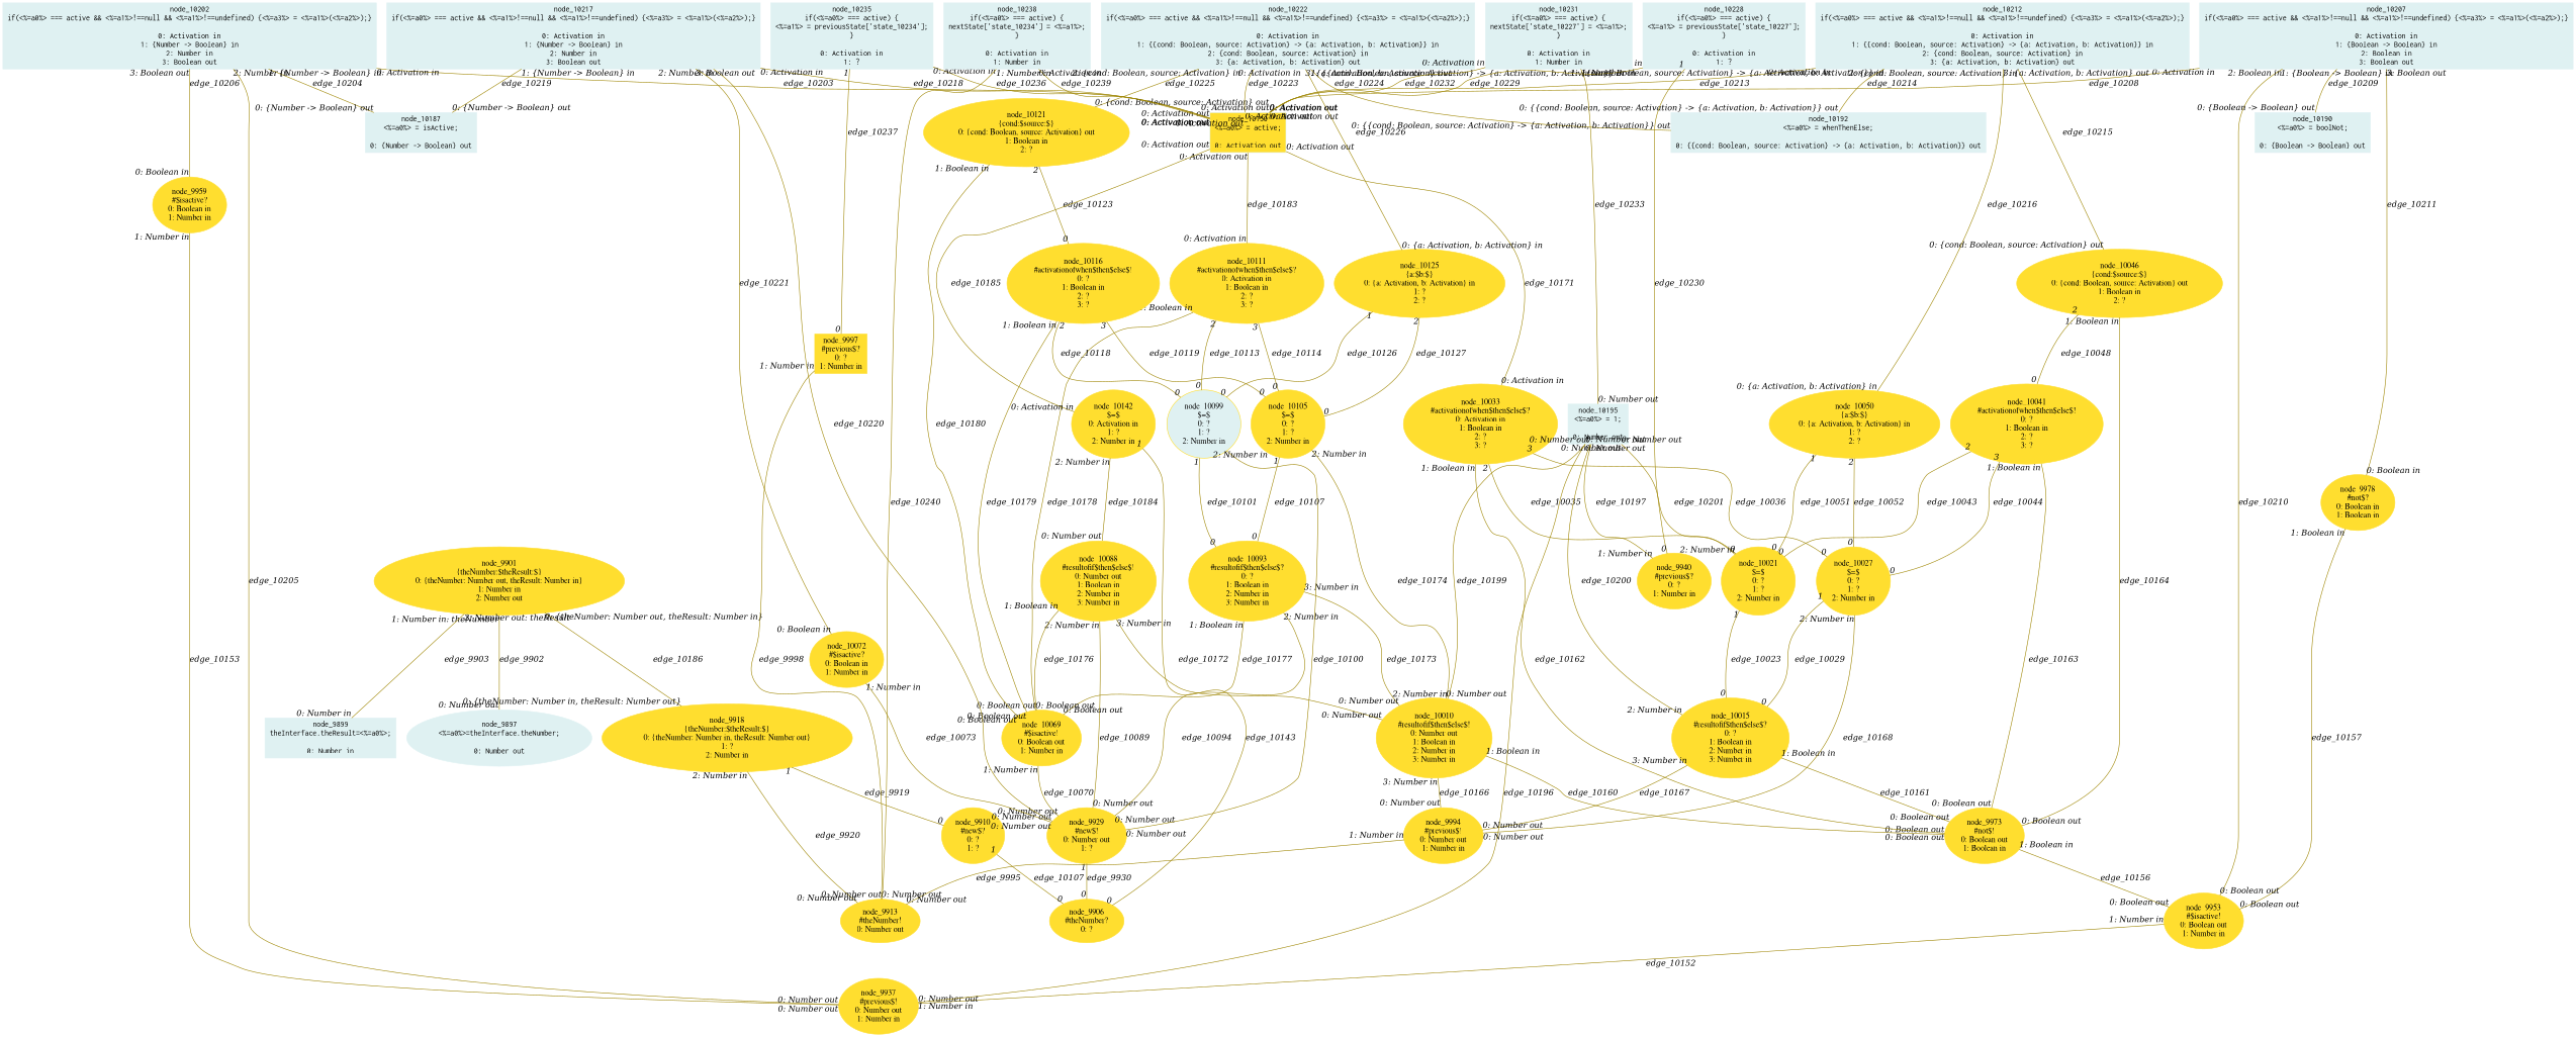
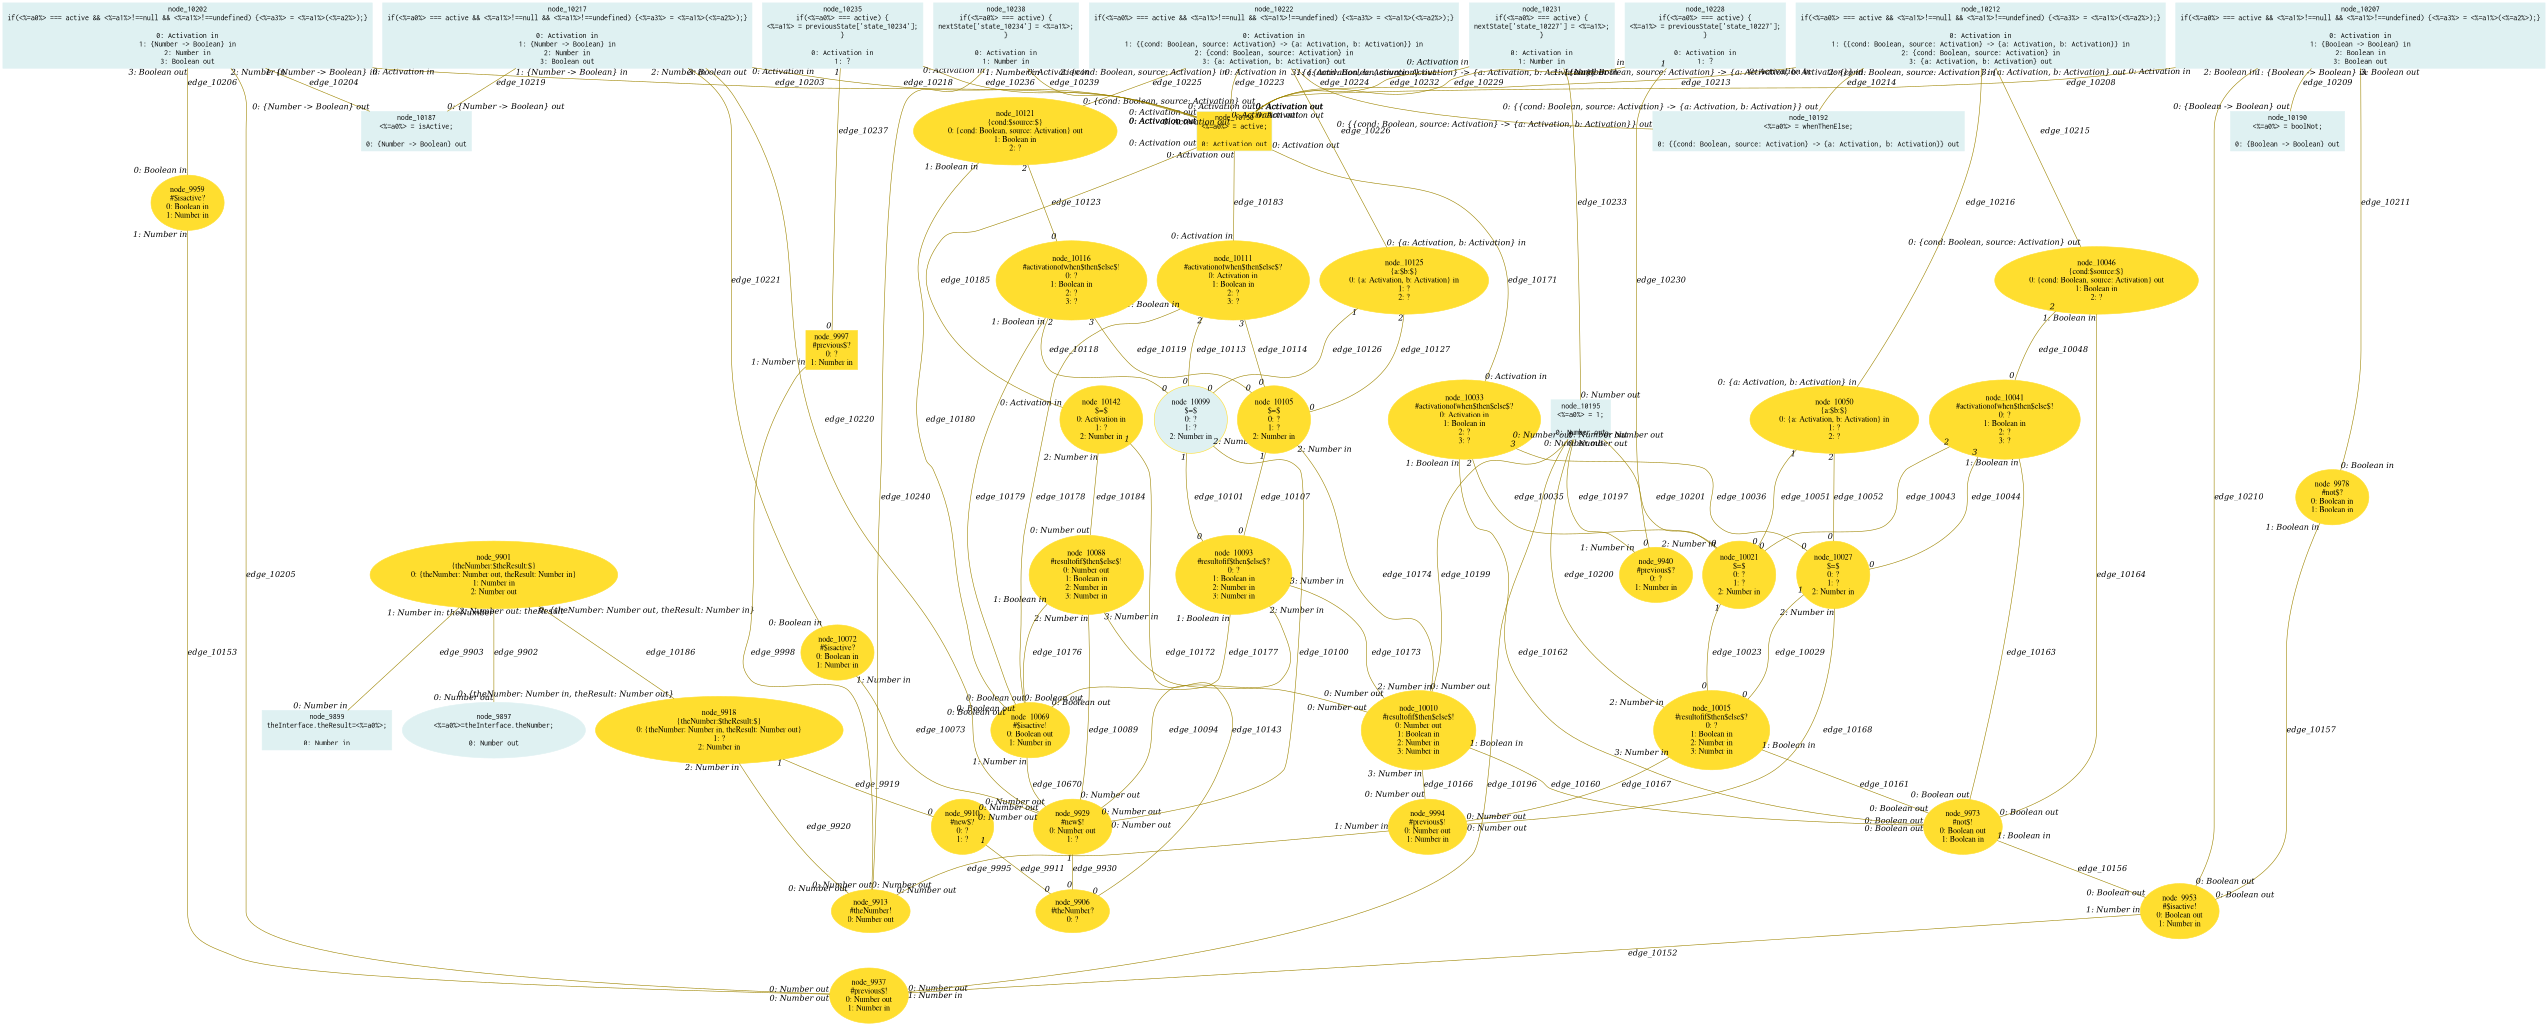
  digraph {
    node [color="#ffde2f" fontname=Times shape=ellipse style=filled]
    edge [arrowHead=none arrowsize=1 color="#9d8400" dir=none fontname="Times-Italic" headlabel=0 taillabel=1]
    n1 [color="#dff1f2" fontname=Courier label="node_9897\n<%=a0%>=theInterface.theNumber;\n\n0: Number out"]
    n2 [color="#dff1f2" fontname=Courier label="node_9899\ntheInterface.theResult=<%=a0%>;\n\n0: Number in" shape=box]
    n3 [label="node_9901\n{theNumber:$theResult:$}\n0: {theNumber: Number out, theResult: Number in}\n1: Number in\n2: Number out"]
    n4 [label="node_9918\n{theNumber:$theResult:$}\n0: {theNumber: Number in, theResult: Number out}\n1: ?\n2: Number in"]
    n5 [label="node_9910\n#new$?\n0: ?\n1: ?"]
    n6 [label="node_9913\n#theNumber!\n0: Number out"]
    n7 [label="node_9906\n#theNumber?\n0: ?"]
    n8 [label="node_9929\n#new$!\n0: Number out\n1: ?"]
    n9 [label="node_9937\n#previous$!\n0: Number out\n1: Number in"]
    n10 [label="node_9940\n#previous$?\n0: ?\n1: Number in"]
    n11 [label="node_9953\n#$isactive!\n0: Boolean out\n1: Number in"]
    n12 [label="node_9959\n#$isactive?\n0: Boolean in\n1: Number in"]
    n13 [label="node_9973\n#not$!\n0: Boolean out\n1: Boolean in"]
    n14 [label="node_9978\n#not$?\n0: Boolean in\n1: Boolean in"]
    n15 [label="node_9994\n#previous$!\n0: Number out\n1: Number in"]
    n16 [label="node_9997\n#previous$?\n0: ?\n1: Number in" shape=box]
    n17 [label="node_10010\n#resultofif$then$else$!\n0: Number out\n1: Boolean in\n2: Number in\n3: Number in"]
    n18 [label="node_10015\n#resultofif$then$else$?\n0: ?\n1: Boolean in\n2: Number in\n3: Number in"]
    n19 [label="node_10021\n$=$\n0: ?\n1: ?\n2: Number in"]
    n20 [label="node_10027\n$=$\n0: ?\n1: ?\n2: Number in"]
    n21 [label="node_10033\n#activationofwhen$then$else$?\n0: Activation in\n1: Boolean in\n2: ?\n3: ?"]
    n22 [label="node_10041\n#activationofwhen$then$else$!\n0: ?\n1: Boolean in\n2: ?\n3: ?"]
    n23 [label="node_10046\n{cond:$source:$}\n0: {cond: Boolean, source: Activation} out\n1: Boolean in\n2: ?"]
    n24 [label="node_10050\n{a:$b:$}\n0: {a: Activation, b: Activation} in\n1: ?\n2: ?"]
    n25 [label="node_10069\n#$isactive!\n0: Boolean out\n1: Number in"]
    n26 [label="node_10072\n#$isactive?\n0: Boolean in\n1: Number in"]
    n27 [label="node_10088\n#resultofif$then$else$!\n0: Number out\n1: Boolean in\n2: Number in\n3: Number in"]
    n28 [label="node_10093\n#resultofif$then$else$?\n0: ?\n1: Boolean in\n2: Number in\n3: Number in"]
    n29 [fillcolor="#dff1f2" label="node_10099\n$=$\n0: ?\n1: ?\n2: Number in"]
    n30 [label="node_10105\n$=$\n0: ?\n1: ?\n2: Number in"]
    n31 [label="node_10111\n#activationofwhen$then$else$?\n0: Activation in\n1: Boolean in\n2: ?\n3: ?"]
    n32 [label="node_10116\n#activationofwhen$then$else$!\n0: ?\n1: Boolean in\n2: ?\n3: ?"]
    n33 [label="node_10121\n{cond:$source:$}\n0: {cond: Boolean, source: Activation} out\n1: Boolean in\n2: ?"]
    n34 [label="node_10125\n{a:$b:$}\n0: {a: Activation, b: Activation} in\n1: ?\n2: ?"]
    n35 [label="node_10142\n$=$\n0: Activation in\n1: ?\n2: Number in"]
    n36 [color="#dff1f2" fillcolor="#ffde2f" fontname=Courier label="node_10150\n<%=a0%> = active;\n\n0: Activation out" shape=box]
    n37 [color="#dff1f2" fontname=Courier label="node_10187\n<%=a0%> = isActive;\n\n0: {Number -> Boolean} out" shape=box]
    n38 [color="#dff1f2" fontname=Courier label="node_10190\n<%=a0%> = boolNot;\n\n0: {Boolean -> Boolean} out" shape=box]
    n39 [color="#dff1f2" fontname=Courier label="node_10192\n<%=a0%> = whenThenElse;\n\n0: {{cond: Boolean, source: Activation} -> {a: Activation, b: Activation}} out" shape=box]
    n40 [color="#dff1f2" fontname=Courier label="node_10195\n<%=a0%> = 1;\n\n0: Number out" shape=box]
    n41 [color="#dff1f2" fontname=Courier label="node_10202\nif(<%=a0%> === active && <%=a1%>!==null && <%=a1%>!==undefined) {<%=a3%> = <%=a1%>(<%=a2%>);}\n\n0: Activation in\n1: {Number -> Boolean} in\n2: Number in\n3: Boolean out" shape=box]
    n42 [color="#dff1f2" fontname=Courier label="node_10207\nif(<%=a0%> === active && <%=a1%>!==null && <%=a1%>!==undefined) {<%=a3%> = <%=a1%>(<%=a2%>);}\n\n0: Activation in\n1: {Boolean -> Boolean} in\n2: Boolean in\n3: Boolean out" shape=box]
    n43 [color="#dff1f2" fontname=Courier label="node_10212\nif(<%=a0%> === active && <%=a1%>!==null && <%=a1%>!==undefined) {<%=a3%> = <%=a1%>(<%=a2%>);}\n\n0: Activation in\n1: {{cond: Boolean, source: Activation} -> {a: Activation, b: Activation}} in\n2: {cond: Boolean, source: Activation} in\n3: {a: Activation, b: Activation} out" shape=box]
    n44 [color="#dff1f2" fontname=Courier label="node_10217\nif(<%=a0%> === active && <%=a1%>!==null && <%=a1%>!==undefined) {<%=a3%> = <%=a1%>(<%=a2%>);}\n\n0: Activation in\n1: {Number -> Boolean} in\n2: Number in\n3: Boolean out" shape=box]
    n45 [color="#dff1f2" fontname=Courier label="node_10222\nif(<%=a0%> === active && <%=a1%>!==null && <%=a1%>!==undefined) {<%=a3%> = <%=a1%>(<%=a2%>);}\n\n0: Activation in\n1: {{cond: Boolean, source: Activation} -> {a: Activation, b: Activation}} in\n2: {cond: Boolean, source: Activation} in\n3: {a: Activation, b: Activation} out" shape=box]
    n46 [color="#dff1f2" fontname=Courier label="node_10228\nif(<%=a0%> === active) {\n<%=a1%> = previousState['state_10227'];\n}\n\n0: Activation in\n1: ?" shape=box]
    n47 [color="#dff1f2" fontname=Courier label="node_10231\nif(<%=a0%> === active) {\nnextState['state_10227'] = <%=a1%>;\n}\n\n0: Activation in\n1: Number in" shape=box]
    n48 [color="#dff1f2" fontname=Courier label="node_10235\nif(<%=a0%> === active) {\n<%=a1%> = previousState['state_10234'];\n}\n\n0: Activation in\n1: ?" shape=box]
    n49 [color="#dff1f2" fontname=Courier label="node_10238\nif(<%=a0%> === active) {\nnextState['state_10234'] = <%=a1%>;\n}\n\n0: Activation in\n1: Number in" shape=box]
    n3 -> n1 [headlabel="0: Number out" label=edge_9902 taillabel="1: Number in: theNumber"]
    n3 -> n2 [headlabel="0: Number in" label=edge_9903 taillabel="2: Number out: theResult"]
    n3 -> n4 [headlabel="0: {theNumber: Number in, theResult: Number out}" label=edge_10186 taillabel="0: {theNumber: Number out, theResult: Number in}"]
    n4 -> n5 [label=edge_9919]
    n4 -> n6 [headlabel="0: Number out" label=edge_9920 taillabel="2: Number in"]
-   n5 -> n7 [label=edge_10107]
+   n5 -> n7 [label=edge_9911]
    n8 -> n7 [label=edge_9930]
    n11 -> n9 [headlabel="0: Number out" label=edge_10152 taillabel="1: Number in"]
    n12 -> n9 [headlabel="0: Number out" label=edge_10153 taillabel="1: Number in"]
    n13 -> n11 [headlabel="0: Boolean out" label=edge_10156 taillabel="1: Boolean in"]
    n14 -> n11 [headlabel="0: Boolean out" label=edge_10157 taillabel="1: Boolean in"]
    n15 -> n6 [headlabel="0: Number out" label=edge_9995 taillabel="1: Number in"]
    n16 -> n6 [headlabel="0: Number out" label=edge_9998 taillabel="1: Number in"]
    n17 -> n13 [headlabel="0: Boolean out" label=edge_10160 taillabel="1: Boolean in"]
    n17 -> n15 [headlabel="0: Number out" label=edge_10166 taillabel="3: Number in"]
    n18 -> n13 [headlabel="0: Boolean out" label=edge_10161 taillabel="1: Boolean in"]
    n18 -> n15 [headlabel="0: Number out" label=edge_10167 taillabel="3: Number in"]
    n19 -> n18 [label=edge_10023]
    n20 -> n15 [headlabel="0: Number out" label=edge_10168 taillabel="2: Number in"]
    n20 -> n18 [label=edge_10029]
    n21 -> n13 [headlabel="0: Boolean out" label=edge_10162 taillabel="1: Boolean in"]
    n21 -> n19 [label=edge_10035 taillabel=2]
    n21 -> n20 [label=edge_10036 taillabel=3]
    n22 -> n13 [headlabel="0: Boolean out" label=edge_10163 taillabel="1: Boolean in"]
    n22 -> n19 [label=edge_10043 taillabel=2]
    n22 -> n20 [label=edge_10044 taillabel=3]
    n23 -> n13 [headlabel="0: Boolean out" label=edge_10164 taillabel="1: Boolean in"]
    n23 -> n22 [label=edge_10048 taillabel=2]
    n24 -> n19 [label=edge_10051]
    n24 -> n20 [label=edge_10052 taillabel=2]
-   n25 -> n8 [headlabel="0: Number out" label=edge_10070 taillabel="1: Number in"]
+   n25 -> n8 [headlabel="0: Number out" label=edge_10670 taillabel="1: Number in"]
    n26 -> n8 [headlabel="0: Number out" label=edge_10073 taillabel="1: Number in"]
    n27 -> n8 [headlabel="0: Number out" label=edge_10089 taillabel="2: Number in"]
    n27 -> n17 [headlabel="0: Number out" label=edge_10172 taillabel="3: Number in"]
    n27 -> n25 [headlabel="0: Boolean out" label=edge_10176 taillabel="1: Boolean in"]
    n28 -> n8 [headlabel="0: Number out" label=edge_10094 taillabel="2: Number in"]
    n28 -> n17 [headlabel="0: Number out" label=edge_10173 taillabel="3: Number in"]
    n28 -> n25 [headlabel="0: Boolean out" label=edge_10177 taillabel="1: Boolean in"]
    n29 -> n8 [headlabel="0: Number out" label=edge_10100 taillabel="2: Number in"]
    n29 -> n28 [label=edge_10101]
    n30 -> n17 [headlabel="0: Number out" label=edge_10174 taillabel="2: Number in"]
    n30 -> n28 [label=edge_10107]
    n31 -> n25 [headlabel="0: Boolean out" label=edge_10178 taillabel="1: Boolean in"]
    n31 -> n29 [label=edge_10113 taillabel=2]
    n31 -> n30 [label=edge_10114 taillabel=3]
    n32 -> n25 [headlabel="0: Boolean out" label=edge_10179 taillabel="1: Boolean in"]
    n32 -> n29 [label=edge_10118 taillabel=2]
    n32 -> n30 [label=edge_10119 taillabel=3]
    n33 -> n25 [headlabel="0: Boolean out" label=edge_10180 taillabel="1: Boolean in"]
    n33 -> n32 [label=edge_10123 taillabel=2]
    n34 -> n29 [label=edge_10126]
    n34 -> n30 [label=edge_10127 taillabel=2]
    n35 -> n7 [label=edge_10143]
    n35 -> n27 [headlabel="0: Number out" label=edge_10184 taillabel="2: Number in"]
    n36 -> n21 [headlabel="0: Activation in" label=edge_10171 taillabel="0: Activation out"]
    n36 -> n31 [headlabel="0: Activation in" label=edge_10183 taillabel="0: Activation out"]
    n36 -> n35 [headlabel="0: Activation in" label=edge_10185 taillabel="0: Activation out"]
    n40 -> n9 [headlabel="1: Number in" label=edge_10196 taillabel="0: Number out"]
    n40 -> n10 [headlabel="1: Number in" label=edge_10197 taillabel="0: Number out"]
    n40 -> n17 [headlabel="2: Number in" label=edge_10199 taillabel="0: Number out"]
    n40 -> n18 [headlabel="2: Number in" label=edge_10200 taillabel="0: Number out"]
    n40 -> n19 [headlabel="2: Number in" label=edge_10201 taillabel="0: Number out"]
    n41 -> n9 [headlabel="0: Number out" label=edge_10205 taillabel="2: Number in"]
    n41 -> n12 [headlabel="0: Boolean in" label=edge_10206 taillabel="3: Boolean out"]
    n41 -> n36 [headlabel="0: Activation out" label=edge_10203 taillabel="0: Activation in"]
    n41 -> n37 [headlabel="0: {Number -> Boolean} out" label=edge_10204 taillabel="1: {Number -> Boolean} in"]
    n42 -> n11 [headlabel="0: Boolean out" label=edge_10210 taillabel="2: Boolean in"]
    n42 -> n14 [headlabel="0: Boolean in" label=edge_10211 taillabel="3: Boolean out"]
    n42 -> n36 [headlabel="0: Activation out" label=edge_10208 taillabel="0: Activation in"]
    n42 -> n38 [headlabel="0: {Boolean -> Boolean} out" label=edge_10209 taillabel="1: {Boolean -> Boolean} in"]
    n43 -> n23 [headlabel="0: {cond: Boolean, source: Activation} out" label=edge_10215 taillabel="2: {cond: Boolean, source: Activation} in"]
    n43 -> n24 [headlabel="0: {a: Activation, b: Activation} in" label=edge_10216 taillabel="3: {a: Activation, b: Activation} out"]
    n43 -> n36 [headlabel="0: Activation out" label=edge_10213 taillabel="0: Activation in"]
    n43 -> n39 [headlabel="0: {{cond: Boolean, source: Activation} -> {a: Activation, b: Activation}} out" label=edge_10214 taillabel="1: {{cond: Boolean, source: Activation} -> {a: Activation, b: Activation}} in"]
    n44 -> n8 [headlabel="0: Number out" label=edge_10220 taillabel="2: Number in"]
    n44 -> n26 [headlabel="0: Boolean in" label=edge_10221 taillabel="3: Boolean out"]
    n44 -> n36 [headlabel="0: Activation out" label=edge_10218 taillabel="0: Activation in"]
    n44 -> n37 [headlabel="0: {Number -> Boolean} out" label=edge_10219 taillabel="1: {Number -> Boolean} in"]
    n45 -> n33 [headlabel="0: {cond: Boolean, source: Activation} out" label=edge_10225 taillabel="2: {cond: Boolean, source: Activation} in"]
    n45 -> n34 [headlabel="0: {a: Activation, b: Activation} in" label=edge_10226 taillabel="3: {a: Activation, b: Activation} out"]
    n45 -> n36 [headlabel="0: Activation out" label=edge_10223 taillabel="0: Activation in"]
    n45 -> n39 [headlabel="0: {{cond: Boolean, source: Activation} -> {a: Activation, b: Activation}} out" label=edge_10224 taillabel="1: {{cond: Boolean, source: Activation} -> {a: Activation, b: Activation}} in"]
    n46 -> n10 [label=edge_10230]
    n46 -> n36 [headlabel="0: Activation out" label=edge_10229 taillabel="0: Activation in"]
    n47 -> n36 [headlabel="0: Activation out" label=edge_10232 taillabel="0: Activation in"]
    n47 -> n40 [headlabel="0: Number out" label=edge_10233 taillabel="1: Number in"]
    n48 -> n16 [label=edge_10237]
    n48 -> n36 [headlabel="0: Activation out" label=edge_10236 taillabel="0: Activation in"]
    n49 -> n6 [headlabel="0: Number out" label=edge_10240 taillabel="1: Number in"]
    n49 -> n36 [headlabel="0: Activation out" label=edge_10239 taillabel="0: Activation in"]
  }
